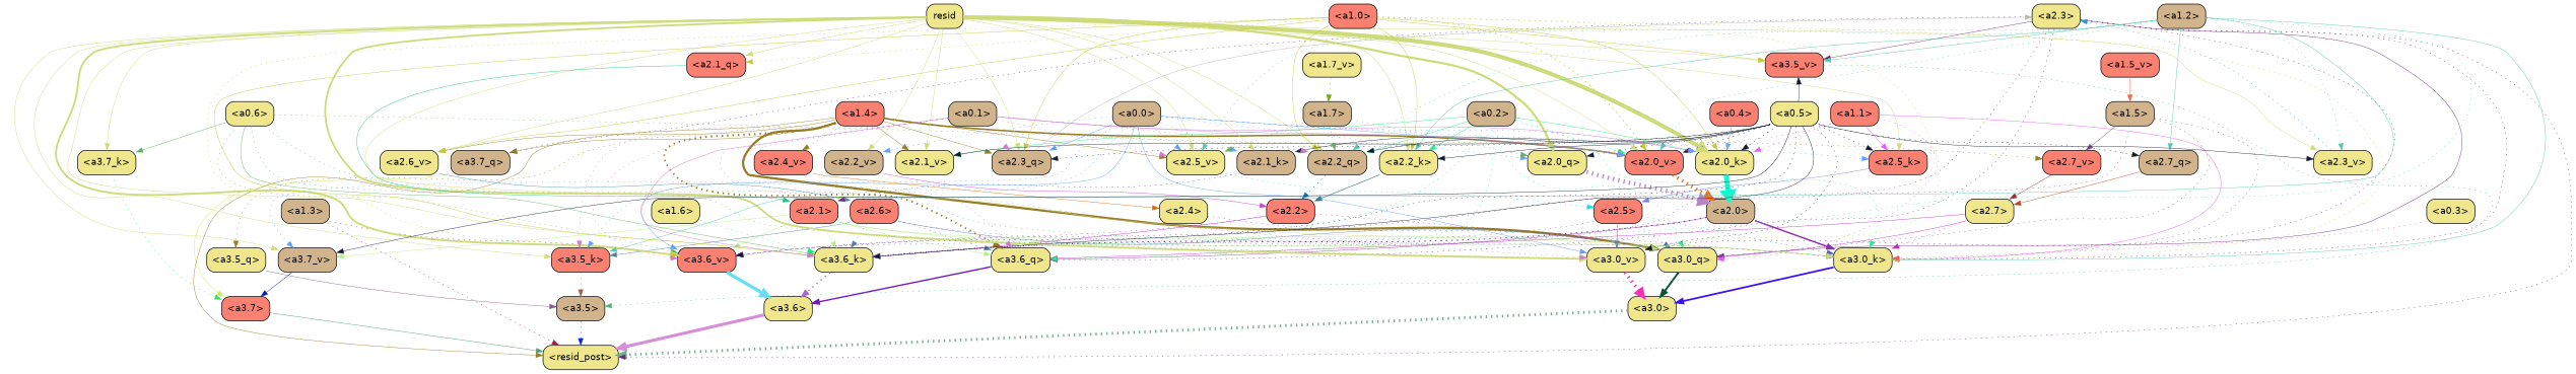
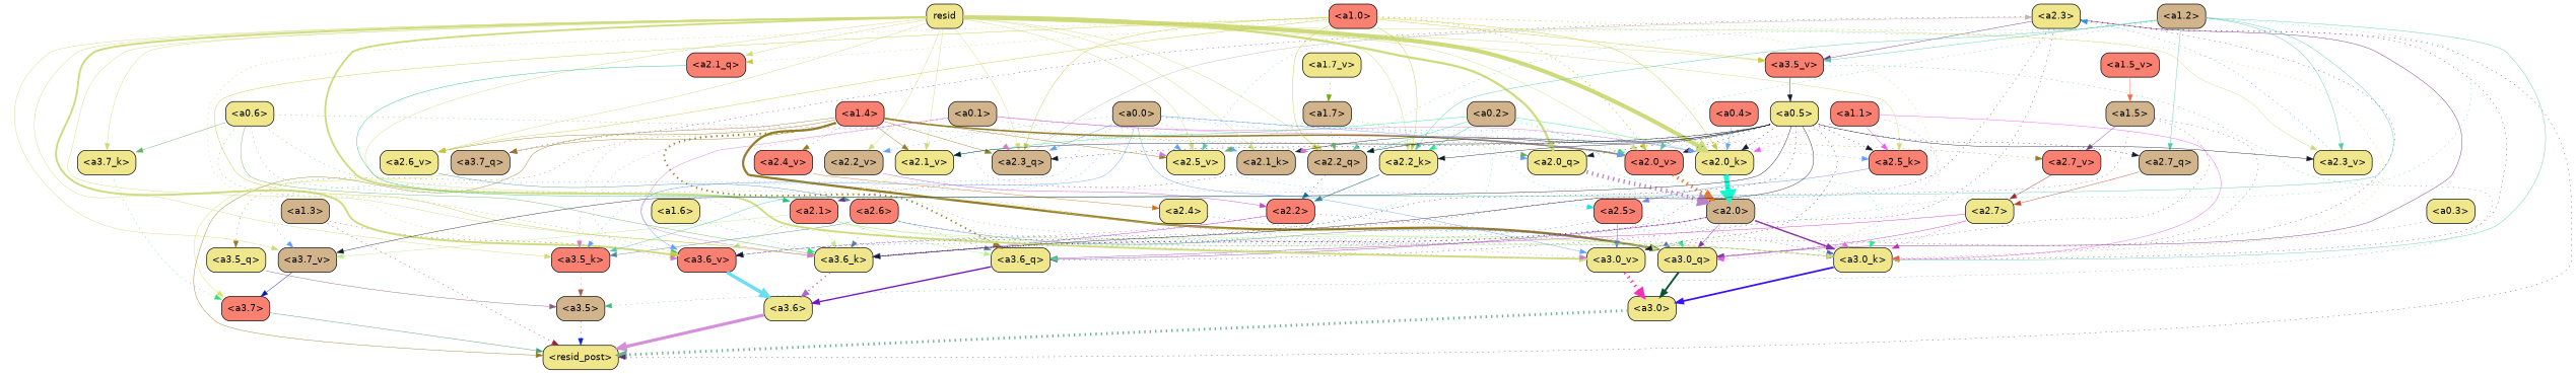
  strict digraph {
    splines=true
    node [color=black fillcolor=khaki fontname=Helvetica shape=box style="filled, rounded"]
    edge [color="#cedb7a" penwidth=0.6 style=dotted]
    "<a3.7>" [fillcolor=salmon]
    "<resid_post>"
    "<a3.6>"
    "<a3.5>" [fillcolor=tan]
    "<a3.0>"
    "<a2.3>"
    "<a3.7_q>" [fillcolor=tan]
    "<a3.6_q>"
    "<a3.0_q>"
    "<a3.0_k>"
    "<a3.6_v>" [fillcolor=salmon]
    "<a3.5_v>" [fillcolor=salmon]
    "<a3.0_v>"
    "<a1.4>" [fillcolor=salmon]
    "<a3.5_q>"
    "<a2.3_q>" [fillcolor=tan]
    "<a2.7_v>" [fillcolor=salmon]
    "<a2.6_v>"
    "<a2.5_v>"
    "<a2.4_v>" [fillcolor=salmon]
    "<a2.1_v>"
    "<a2.0_v>" [fillcolor=salmon]
    "<a2.7>"
    "<a2.6>" [fillcolor=salmon]
    "<a2.5>" [fillcolor=salmon]
    "<a2.4>"
    "<a2.1>" [fillcolor=salmon]
    "<a2.0>" [fillcolor=tan]
    "<a3.6_k>"
    "<a3.5_k>" [fillcolor=salmon]
    "<a3.7_v>" [fillcolor=tan]
    "<a1.3>" [fillcolor=tan]
    "<a3.7_k>"
    "<a1.5>" [fillcolor=tan]
    "<a0.2>" [fillcolor=tan]
    "<a2.2_q>" [fillcolor=tan]
    "<a2.2_k>"
    "<a2.0_k>"
    "<a2.2>" [fillcolor=salmon]
    "<a1.1>" [fillcolor=salmon]
    "<a2.5_k>" [fillcolor=salmon]
    "<a0.6>"
    n43 [label=resid]
    "<a2.1_q>" [fillcolor=salmon]
    "<a2.0_q>"
    "<a2.1_k>" [fillcolor=tan]
    "<a2.3_v>"
    "<a2.2_v>" [fillcolor=tan]
    "<a1.6>"
    "<a1.2>" [fillcolor=tan]
    "<a2.7_q>" [fillcolor=tan]
    "<a1.0>" [fillcolor=salmon]
    "<a0.5>"
    "<a0.1>" [fillcolor=tan]
    "<a0.0>" [fillcolor=tan]
    "<a0.3>"
    "<a1.7>" [fillcolor=tan]
    "<a0.4>" [fillcolor=salmon]
    "<a1.7_v>"
    "<a1.5_v>" [fillcolor=salmon]
    "<a3.7>" -> "<resid_post>" [color="#509d75" penwidth=0.6239100098609924 style=bold]
    "<a3.6>" -> "<resid_post>" [color="#d68eda" penwidth=4.569062113761902 style=bold]
    "<a3.5>" -> "<resid_post>" [color="#0226d7"]
    "<a3.0>" -> "<resid_post>" [color="#6db08d" penwidth=4.283544182777405]
    "<a2.3>" -> "<resid_post>" [color="#71247a"]
    "<a2.3>" -> "<a3.7_q>" [color="#71247a"]
    "<a2.3>" -> "<a3.6_q>" [color="#71247a"]
    "<a2.3>" -> "<a3.0_q>" [color="#71247a" style=bold]
    "<a2.3>" -> "<a3.0_k>" [color="#71247a"]
    "<a2.3>" -> "<a3.6_v>" [color="#71247a"]
    "<a2.3>" -> "<a3.5_v>" [color="#71247a" style=bold]
    "<a2.3>" -> "<a3.0_v>" [color="#71247a"]
    "<a3.7_q>" -> "<a3.7>" [color="#d0e856" style=""]
    "<a3.6_q>" -> "<a3.6>" [color="#7417c1" penwidth=2.0347584784030914 style=bold]
    "<a3.0_q>" -> "<a3.0>" [color="#065631" penwidth=2.8635367155075073 style=bold]
    "<a3.0_k>" -> "<a3.0>" [color="#3c11fa" penwidth=2.632905662059784 style=bold]
    "<a3.6_v>" -> "<a3.6>" [color="#68dff3" penwidth=4.981305837631226 style=bold]
    "<a3.5_v>" -> "<a3.5>" [color="#46b678"]
    "<a3.0_v>" -> "<a3.0>" [color="#f730b8" penwidth=5.168330669403076]
    "<a1.4>" -> "<resid_post>" [color="#967c22" style=bold]
    "<a1.4>" -> "<a3.7_q>" [color="#967c22" style=bold]
    "<a1.4>" -> "<a3.6_q>" [color="#967c22" penwidth=2.7934007048606873]
    "<a1.4>" -> "<a3.0_q>" [color="#967c22" penwidth=3.340754985809326 style=bold]
    "<a1.4>" -> "<a3.5_q>" [color="#967c22"]
    "<a1.4>" -> "<a2.3_q>" [color="#967c22" style=bold]
    "<a1.4>" -> "<a2.7_v>" [color="#967c22"]
    "<a1.4>" -> "<a2.6_v>" [color="#967c22" style=bold]
    "<a1.4>" -> "<a2.5_v>" [color="#967c22" style=bold]
    "<a1.4>" -> "<a2.4_v>" [color="#967c22"]
    "<a1.4>" -> "<a2.1_v>" [color="#967c22" style=bold]
    "<a1.4>" -> "<a2.0_v>" [color="#967c22" penwidth=2.268759250640869 style=bold]
    "<a3.5_q>" -> "<a3.5>" [color="#885c86" style=bold]
    "<a2.3_q>" -> "<a2.3>" [color="#bcb7af" style=bold]
    "<a2.7_v>" -> "<a2.7>" [color="#a42337" style=bold]
    "<a2.6_v>" -> "<a2.6>" [color="#469396" style=bold]
    "<a2.5_v>" -> "<a2.5>" [color="#12e0e6"]
    "<a2.4_v>" -> "<a2.4>" [color="#d76f11" style=bold]
    "<a2.1_v>" -> "<a2.1>" [color="#f9f157" style=""]
    "<a2.0_v>" -> "<a2.0>" [color="#ed7423" penwidth=5.231471925973892]
    "<a2.7>" -> "<a3.6_q>" [color="#c22cbe" style=bold]
    "<a2.7>" -> "<a3.0_q>" [color="#c22cbe" style=bold]
    "<a2.7>" -> "<a3.0_k>" [color="#c22cbe"]
    "<a2.6>" -> "<a3.6_q>" [color="#56809e"]
    "<a2.6>" -> "<a3.0_q>" [color="#56809e" style=bold]
    "<a2.6>" -> "<a3.0_k>" [color="#56809e"]
    "<a2.6>" -> "<a3.6_k>" [color="#56809e"]
    "<a2.6>" -> "<a3.5_k>" [color="#56809e" style=bold]
    "<a2.5>" -> "<a3.0_q>" [color="#4866b7"]
    "<a2.5>" -> "<a3.0_k>" [color="#4866b7"]
    "<a2.5>" -> "<a3.6_v>" [color="#4866b7"]
    "<a2.5>" -> "<a3.0_v>" [color="#4866b7" style=bold]
    "<a2.4>" -> "<a3.0_q>" [color="#6445d8"]
    "<a2.1>" -> "<a3.6_q>" [color="#b7ee87" style=""]
    "<a2.1>" -> "<a3.0_q>" [color="#b7ee87" style=""]
    "<a2.1>" -> "<a3.0_k>" [color="#b7ee87" style=""]
    "<a2.1>" -> "<a3.6_v>" [color="#b7ee87" style=""]
    "<a2.1>" -> "<a3.6_k>" [color="#b7ee87" style=""]
    "<a2.1>" -> "<a3.7_v>" [color="#b7ee87" style=""]
    "<a2.0>" -> "<a3.6_q>" [color="#8d30a8" style=bold]
+   "<a2.0>" -> "<a3.0_q>" [color="#8d30a8" style=bold]
    "<a2.0>" -> "<a3.0_k>" [color="#8d30a8" penwidth=2.161143198609352 style=bold]
    "<a2.0>" -> "<a3.6_k>" [color="#8d30a8" penwidth=1.6382827460765839]
    "<a3.6_k>" -> "<a3.6>" [color="#a96acb" penwidth=2.1760786175727844]
    "<a3.5_k>" -> "<a3.5>" [color="#aa5d49"]
    "<a3.7_v>" -> "<a3.7>" [color="#011caa" style=bold]
    "<a1.3>" -> "<resid_post>" [color="#a4183c"]
    "<a1.3>" -> "<a3.6_v>" [color="#a4183c"]
    "<a3.7_k>" -> "<a3.7>" [color="#37dc70"]
    "<a1.5>" -> "<a3.0_q>" [color="#784990"]
    "<a1.5>" -> "<a3.0_k>" [color="#784990"]
    "<a1.5>" -> "<a2.7_v>" [color="#784990" style=bold]
    "<a1.5>" -> "<a3.6_k>" [color="#784990"]
    "<a0.2>" -> "<a3.6_q>" [color="#26ec88"]
    "<a0.2>" -> "<a3.0_q>" [color="#26ec88"]
    "<a0.2>" -> "<a3.0_k>" [color="#26ec88"]
    "<a0.2>" -> "<a2.1_v>" [color="#26ec88" style=bold]
    "<a0.2>" -> "<a2.0_v>" [color="#26ec88"]
    "<a0.2>" -> "<a3.6_k>" [color="#26ec88"]
    "<a0.2>" -> "<a2.2_q>" [color="#26ec88" style=bold]
    "<a0.2>" -> "<a2.2_k>" [color="#26ec88" style=bold]
    "<a0.2>" -> "<a2.0_k>" [color="#26ec88" style=bold]
    "<a2.2_q>" -> "<a2.2>" [color="#0d709f" penwidth=0.7553567886352539]
    "<a2.2_k>" -> "<a2.2>" [color="#31768a" penwidth=0.8854708671569824 style=bold]
    "<a2.0_k>" -> "<a2.0>" [color="#0dffd0" penwidth=7.231504917144775 style=bold]
    "<a2.2>" -> "<a3.0_k>" [color="#b225d8"]
    "<a2.2>" -> "<a3.6_v>" [color="#b225d8"]
    "<a2.2>" -> "<a3.6_k>" [color="#b225d8" style=bold]
    "<a1.1>" -> "<a3.0_q>" [color="#ea56f9"]
    "<a1.1>" -> "<a3.0_k>" [color="#ea56f9" style=bold]
    "<a1.1>" -> "<a2.0_v>" [color="#ea56f9"]
    "<a1.1>" -> "<a2.0_k>" [color="#ea56f9"]
    "<a1.1>" -> "<a2.5_k>" [color="#ea56f9" style=bold]
    "<a2.5_k>" -> "<a2.5>" [color="#7c83e6" style=bold]
    "<a0.6>" -> "<a3.0_k>" [color="#5fb65f"]
    "<a0.6>" -> "<a3.6_v>" [color="#5fb65f"]
    "<a0.6>" -> "<a3.0_v>" [color="#5fb65f"]
    "<a0.6>" -> "<a3.6_k>" [color="#5fb65f" style=bold]
    "<a0.6>" -> "<a3.7_k>" [color="#5fb65f" style=bold]
    "<a0.6>" -> "<a2.2_q>" [color="#5fb65f"]
    n43 -> "<a3.0_k>" [style=""]
    n43 -> "<a3.6_v>" [penwidth=2.7825746536254883 style=""]
    n43 -> "<a3.5_v>" [style=""]
    n43 -> "<a3.0_v>" [penwidth=2.6950180530548096 style=""]
    n43 -> "<a2.3_q>" [style=""]
    n43 -> "<a2.6_v>" [style=""]
    n43 -> "<a2.5_v>" [style=""]
    n43 -> "<a2.1_v>" [style=""]
    n43 -> "<a2.0_v>" [style=""]
    n43 -> "<a3.6_k>" [style=""]
    n43 -> "<a3.5_k>" [style=""]
    n43 -> "<a3.7_v>" [style=""]
    n43 -> "<a3.7_k>" [style=""]
    n43 -> "<a2.2_q>" [style=""]
    n43 -> "<a2.2_k>" [penwidth=0.6698317527770996 style=""]
    n43 -> "<a2.0_k>" [penwidth=6.12570995092392 style=""]
    n43 -> "<a2.5_k>" [style=""]
    n43 -> "<a2.1_q>" [style=""]
    n43 -> "<a2.0_q>" [penwidth=3.305941343307495 style=""]
    n43 -> "<a2.1_k>" [style=""]
    n43 -> "<a2.3_v>" [style=""]
    n43 -> "<a2.2_v>" [style=""]
    "<a2.1_q>" -> "<a2.1>" [color="#17c47a" style=bold]
    "<a2.0_q>" -> "<a2.0>" [color="#ba83c8" penwidth=6.256794691085815]
    "<a2.1_k>" -> "<a2.1>" [color="#5a309d"]
    "<a2.3_v>" -> "<a2.3>" [color="#2a91db"]
    "<a2.2_v>" -> "<a2.2>" [color="#c843d2" style=bold]
    "<a1.6>" -> "<a3.6_k>" [color="#17eb7a"]
    "<a1.2>" -> "<a3.0_k>" [color="#53c9ab" style=bold]
    "<a1.2>" -> "<a3.5_v>" [color="#53c9ab" style=bold]
    "<a1.2>" -> "<a2.5_v>" [color="#53c9ab"]
    "<a1.2>" -> "<a2.0_v>" [color="#53c9ab"]
    "<a1.2>" -> "<a3.6_k>" [color="#53c9ab"]
    "<a1.2>" -> "<a3.5_k>" [color="#53c9ab" style=bold]
    "<a1.2>" -> "<a2.2_q>" [color="#53c9ab"]
    "<a1.2>" -> "<a2.2_k>" [color="#53c9ab" style=bold]
-   "<a1.2>" -> "<a2.3_v>" [color="#53c9ab"]
+   "<a1.2>" -> "<a2.3_v>" [color="#53c9ab" style=bold]
    "<a1.2>" -> "<a2.7_q>" [color="#53c9ab" style=bold]
    "<a2.7_q>" -> "<a2.7>" [color="#be441d" style=bold]
    "<a1.0>" -> "<a3.0_k>" [color="#c5ca36"]
    "<a1.0>" -> "<a3.6_v>" [color="#c5ca36"]
    "<a1.0>" -> "<a3.5_v>" [color="#c5ca36" style=bold]
    "<a1.0>" -> "<a3.0_v>" [color="#c5ca36"]
    "<a1.0>" -> "<a2.3_q>" [color="#c5ca36" style=bold]
    "<a1.0>" -> "<a2.6_v>" [color="#c5ca36" style=bold]
    "<a1.0>" -> "<a2.0_v>" [color="#c5ca36" penwidth=1.2213096618652344]
    "<a1.0>" -> "<a3.6_k>" [color="#c5ca36" style=bold]
    "<a1.0>" -> "<a2.2_q>" [color="#c5ca36" style=bold]
    "<a1.0>" -> "<a2.2_k>" [color="#c5ca36" style=bold]
    "<a1.0>" -> "<a2.0_k>" [color="#c5ca36" style=bold]
    "<a1.0>" -> "<a2.1_q>" [color="#c5ca36"]
    "<a0.5>" -> "<a3.6_v>" [color="#131a30"]
-   "<a0.5>" -> "<a3.5_v>" [color="#131a30" style=bold]
+   "<a3.5_v>" -> "<a0.5>" [color="#131a30" style=bold]
    "<a0.5>" -> "<a3.0_v>" [color="#131a30"]
    "<a0.5>" -> "<a2.3_q>" [color="#131a30"]
    "<a0.5>" -> "<a2.1_v>" [color="#131a30" style=bold]
    "<a0.5>" -> "<a2.0_v>" [color="#131a30"]
    "<a0.5>" -> "<a3.6_k>" [color="#131a30" style=bold]
    "<a0.5>" -> "<a3.7_v>" [color="#131a30" style=bold]
    "<a0.5>" -> "<a2.2_q>" [color="#131a30" style=bold]
    "<a0.5>" -> "<a2.2_k>" [color="#131a30" style=bold]
    "<a0.5>" -> "<a2.0_k>" [color="#131a30" penwidth=0.6900839805603027]
    "<a0.5>" -> "<a2.5_k>" [color="#131a30"]
    "<a0.5>" -> "<a2.0_q>" [color="#131a30"]
    "<a0.5>" -> "<a2.1_k>" [color="#131a30" style=bold]
    "<a0.5>" -> "<a2.3_v>" [color="#131a30" style=bold]
    "<a0.5>" -> "<a2.7_q>" [color="#131a30"]
-   "<a0.1>" -> "<a3.6_q>" [color="#d278d4"]
+   "<a0.1>" -> "<a3.0_k>" [color="#d278d4"]
    "<a0.1>" -> "<a3.6_v>" [color="#d278d4"]
    "<a0.1>" -> "<a3.0_v>" [color="#d278d4"]
    "<a0.1>" -> "<a2.3_q>" [color="#d278d4"]
    "<a0.1>" -> "<a2.5_v>" [color="#d278d4"]
    "<a0.1>" -> "<a2.0_v>" [color="#d278d4" style=bold]
    "<a0.1>" -> "<a3.6_k>" [color="#d278d4" style=bold]
    "<a0.1>" -> "<a3.5_k>" [color="#d278d4"]
    "<a0.1>" -> "<a2.2_q>" [color="#d278d4"]
    "<a0.1>" -> "<a2.0_k>" [color="#d278d4" style=bold]
    "<a0.0>" -> "<a3.6_v>" [color="#60a0fe" style=bold]
    "<a0.0>" -> "<a3.0_v>" [color="#60a0fe" style=bold]
    "<a0.0>" -> "<a2.3_q>" [color="#60a0fe" style=bold]
    "<a0.0>" -> "<a2.5_v>" [color="#60a0fe"]
    "<a0.0>" -> "<a2.0_v>" [color="#60a0fe" style=bold]
    "<a0.0>" -> "<a3.5_k>" [color="#60a0fe"]
    "<a0.0>" -> "<a3.7_v>" [color="#60a0fe"]
    "<a0.0>" -> "<a2.0_k>" [color="#60a0fe"]
    "<a0.0>" -> "<a2.5_k>" [color="#60a0fe"]
    "<a0.0>" -> "<a2.0_q>" [color="#60a0fe"]
    "<a0.0>" -> "<a2.1_k>" [color="#60a0fe"]
    "<a0.0>" -> "<a2.2_v>" [color="#60a0fe"]
    "<a0.3>" -> "<a3.0_k>" [color="#e65e5d"]
    "<a1.7>" -> "<a2.5_v>" [color="#63ad64"]
    "<a1.7>" -> "<a2.2_q>" [color="#63ad64"]
    "<a1.7>" -> "<a2.0_q>" [color="#63ad64"]
    "<a0.4>" -> "<a2.0_k>" [color="#6aade6" style=bold]
    "<a1.7_v>" -> "<a1.7>" [color="#74ab03"]
    "<a1.5_v>" -> "<a1.5>" [color="#ff6347" style=bold]
  }
